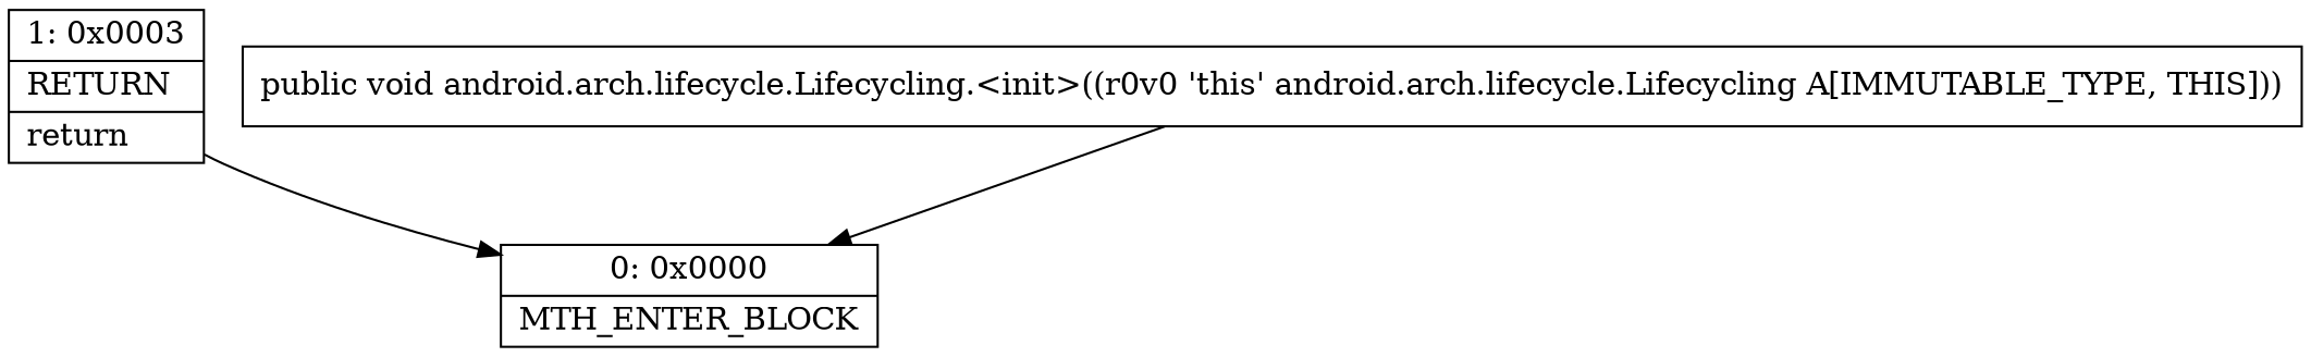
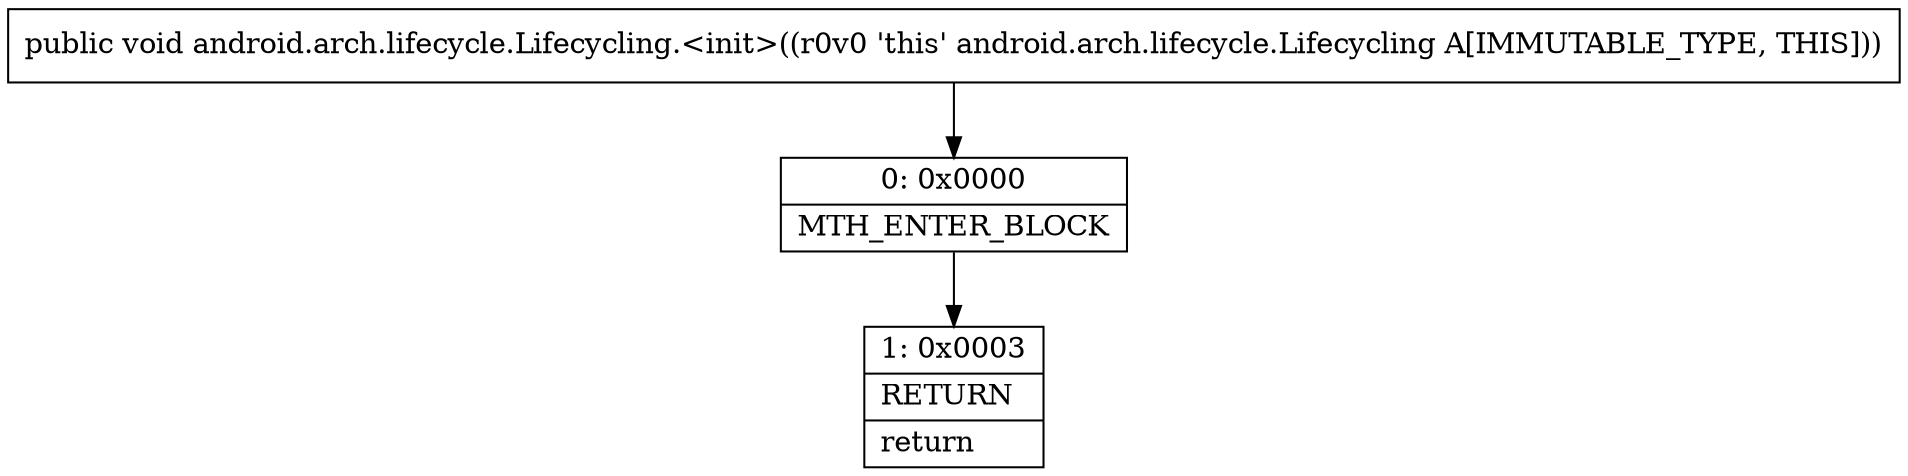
  digraph {
    node [shape=record]
    n1 [label="{0\:\ 0x0000|MTH_ENTER_BLOCK\l}"]
    n2 [label="{1\:\ 0x0003|RETURN\l|return\l}"]
    n3 [label="{public void android.arch.lifecycle.Lifecycling.\<init\>((r0v0 'this' android.arch.lifecycle.Lifecycling A[IMMUTABLE_TYPE, THIS])) }"]
-   n2 -> n1
+   n1 -> n2
    n3 -> n1
  }
